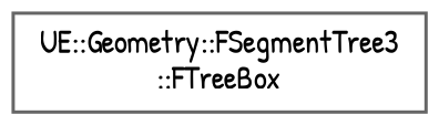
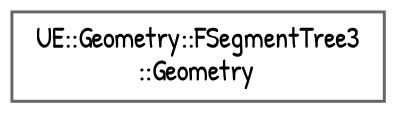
  digraph {
    rankdir=TB
    fontname="Patrick Hand"
-   n1 [color=grey40 fillcolor=white fontname="Patrick Hand" fontsize=10 height=0.2 label="UE::Geometry::FSegmentTree3\l::FTreeBox" shape=box style=filled width=0.4]
+   n1 [color=grey40 fillcolor=white fontname="Patrick Hand" fontsize=10 height=0.2 label="UE::Geometry::FSegmentTree3\l::Geometry" shape=box style=filled width=0.4]
  }
